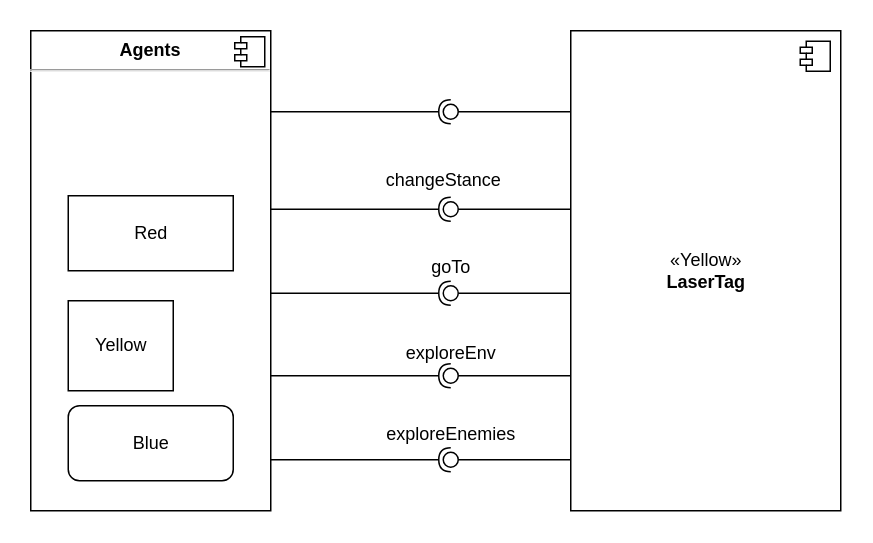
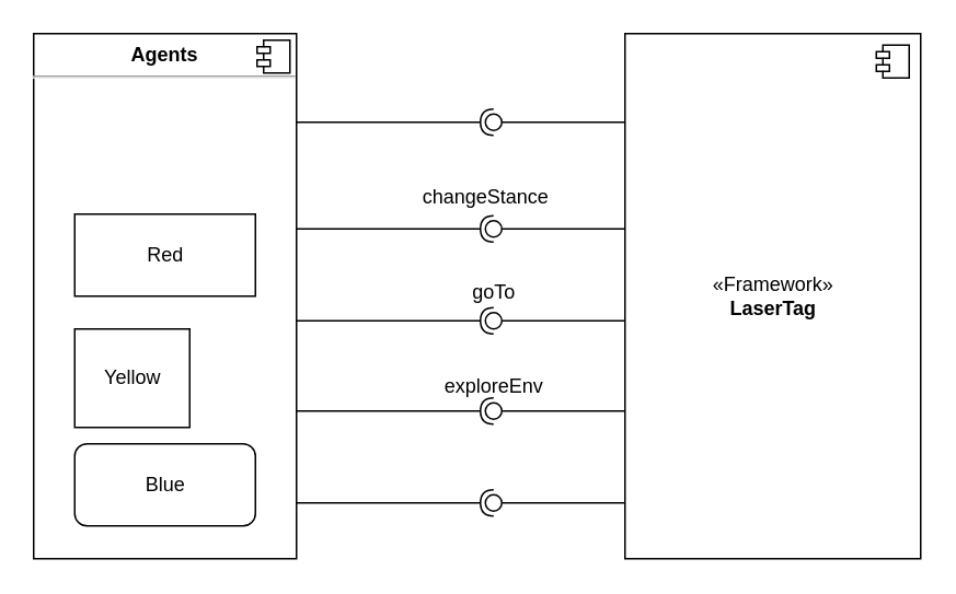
  <mxCell id="0" />
  <mxCell id="1" parent="0" />
- <mxCell id="2" value="«Yellow»&lt;br&gt;&lt;b&gt;LaserTag&lt;/b&gt;" style="html=1;dropTarget=0;" vertex="1" parent="1"><mxGeometry x="380" y="20" width="180" height="320" as="geometry" /></mxCell>
+ <mxCell id="2" value="«Framework»&lt;br&gt;&lt;b&gt;LaserTag&lt;/b&gt;" style="html=1;dropTarget=0;" vertex="1" parent="1"><mxGeometry x="380" y="20" width="180" height="320" as="geometry" /></mxCell>
  <mxCell id="3" value="" style="shape=component;jettyWidth=8;jettyHeight=4;" vertex="1" parent="2"><mxGeometry x="1" width="20" height="20" relative="1" as="geometry"><mxPoint x="-27" y="7" as="offset" /></mxGeometry></mxCell>
  <mxCell id="4" value="" style="group" vertex="1" connectable="0" parent="1"><mxGeometry x="20" y="20" width="160" height="320" as="geometry" /></mxCell>
  <mxCell id="5" value="&lt;p style=&quot;margin: 0px ; margin-top: 6px ; text-align: center&quot;&gt;&lt;b&gt;Agents&lt;/b&gt;&lt;/p&gt;&lt;hr&gt;&lt;p style=&quot;margin: 0px ; margin-left: 8px&quot;&gt;&lt;br&gt;&lt;/p&gt;" style="align=left;overflow=fill;html=1;dropTarget=0;" vertex="1" parent="4"><mxGeometry width="160" height="320" as="geometry" /></mxCell>
  <mxCell id="6" value="" style="shape=component;jettyWidth=8;jettyHeight=4;" vertex="1" parent="5"><mxGeometry x="1" width="20" height="20" relative="1" as="geometry"><mxPoint x="-24" y="4" as="offset" /></mxGeometry></mxCell>
  <mxCell id="7" value="Yellow" style="html=1;" vertex="1" parent="4"><mxGeometry x="25" y="180" width="70" height="60" as="geometry" /></mxCell>
  <mxCell id="8" value="Red" style="html=1;" vertex="1" parent="4"><mxGeometry x="25" y="110" width="110" height="50" as="geometry" /></mxCell>
  <mxCell id="9" value="Blue" style="html=1;rounded=1;" vertex="1" parent="4"><mxGeometry x="25" y="250" width="110" height="50" as="geometry" /></mxCell>
  <mxCell id="10" value="" style="rounded=0;orthogonalLoop=1;jettySize=auto;html=1;endArrow=none;endFill=0;" edge="1" target="12" parent="1"><mxGeometry relative="1" as="geometry"><mxPoint x="380" y="195" as="sourcePoint" /></mxGeometry></mxCell>
  <mxCell id="11" value="" style="rounded=0;orthogonalLoop=1;jettySize=auto;html=1;endArrow=halfCircle;endFill=0;entryX=0.5;entryY=0.5;entryDx=0;entryDy=0;endSize=6;strokeWidth=1;" edge="1" target="12" parent="1"><mxGeometry relative="1" as="geometry"><mxPoint x="180" y="195" as="sourcePoint" /></mxGeometry></mxCell>
  <mxCell id="12" value="" style="ellipse;whiteSpace=wrap;html=1;fontFamily=Helvetica;fontSize=12;fontColor=#000000;align=center;strokeColor=#000000;fillColor=#ffffff;points=[];aspect=fixed;resizable=0;direction=west;" vertex="1" parent="1"><mxGeometry x="295" y="190" width="10" height="10" as="geometry" /></mxCell>
  <mxCell id="13" value="goTo" style="text;html=1;align=center;verticalAlign=middle;resizable=0;points=[];autosize=1;" vertex="1" parent="1"><mxGeometry x="280" y="168" width="40" height="20" as="geometry" /></mxCell>
  <mxCell id="14" value="" style="rounded=0;orthogonalLoop=1;jettySize=auto;html=1;endArrow=none;endFill=0;" edge="1" parent="1" target="16"><mxGeometry relative="1" as="geometry"><mxPoint x="380" y="250" as="sourcePoint" /></mxGeometry></mxCell>
  <mxCell id="15" value="" style="rounded=0;orthogonalLoop=1;jettySize=auto;html=1;endArrow=halfCircle;endFill=0;entryX=0.5;entryY=0.5;entryDx=0;entryDy=0;endSize=6;strokeWidth=1;" edge="1" parent="1" target="16"><mxGeometry relative="1" as="geometry"><mxPoint x="180" y="250" as="sourcePoint" /></mxGeometry></mxCell>
  <mxCell id="16" value="" style="ellipse;whiteSpace=wrap;html=1;fontFamily=Helvetica;fontSize=12;fontColor=#000000;align=center;strokeColor=#000000;fillColor=#ffffff;points=[];aspect=fixed;resizable=0;direction=west;" vertex="1" parent="1"><mxGeometry x="295" y="245" width="10" height="10" as="geometry" /></mxCell>
  <mxCell id="17" value="exploreEnv" style="text;html=1;align=center;verticalAlign=middle;resizable=0;points=[];autosize=1;" vertex="1" parent="1"><mxGeometry x="260" y="225" width="80" height="20" as="geometry" /></mxCell>
  <mxCell id="18" value="" style="rounded=0;orthogonalLoop=1;jettySize=auto;html=1;endArrow=none;endFill=0;" edge="1" parent="1" target="20"><mxGeometry relative="1" as="geometry"><mxPoint x="380" y="306" as="sourcePoint" /></mxGeometry></mxCell>
  <mxCell id="19" value="" style="rounded=0;orthogonalLoop=1;jettySize=auto;html=1;endArrow=halfCircle;endFill=0;entryX=0.5;entryY=0.5;entryDx=0;entryDy=0;endSize=6;strokeWidth=1;" edge="1" parent="1" target="20"><mxGeometry relative="1" as="geometry"><mxPoint x="180" y="306" as="sourcePoint" /></mxGeometry></mxCell>
  <mxCell id="20" value="" style="ellipse;whiteSpace=wrap;html=1;fontFamily=Helvetica;fontSize=12;fontColor=#000000;align=center;strokeColor=#000000;fillColor=#ffffff;points=[];aspect=fixed;resizable=0;direction=west;" vertex="1" parent="1"><mxGeometry x="295" y="301" width="10" height="10" as="geometry" /></mxCell>
- <mxCell id="21" value="exploreEnemies" style="text;html=1;align=center;verticalAlign=middle;resizable=0;points=[];autosize=1;" vertex="1" parent="1"><mxGeometry x="245" y="279" width="110" height="20" as="geometry" /></mxCell>
  <mxCell id="22" value="" style="rounded=0;orthogonalLoop=1;jettySize=auto;html=1;endArrow=none;endFill=0;" edge="1" parent="1" target="24"><mxGeometry relative="1" as="geometry"><mxPoint x="380" y="139" as="sourcePoint" /></mxGeometry></mxCell>
  <mxCell id="23" value="" style="rounded=0;orthogonalLoop=1;jettySize=auto;html=1;endArrow=halfCircle;endFill=0;entryX=0.5;entryY=0.5;entryDx=0;entryDy=0;endSize=6;strokeWidth=1;" edge="1" parent="1" target="24"><mxGeometry relative="1" as="geometry"><mxPoint x="180" y="139" as="sourcePoint" /></mxGeometry></mxCell>
  <mxCell id="24" value="" style="ellipse;whiteSpace=wrap;html=1;fontFamily=Helvetica;fontSize=12;fontColor=#000000;align=center;strokeColor=#000000;fillColor=#ffffff;points=[];aspect=fixed;resizable=0;direction=west;" vertex="1" parent="1"><mxGeometry x="295" y="134" width="10" height="10" as="geometry" /></mxCell>
  <mxCell id="25" value="changeStance" style="text;html=1;align=center;verticalAlign=middle;resizable=0;points=[];autosize=1;" vertex="1" parent="1"><mxGeometry x="250" y="110" width="90" height="20" as="geometry" /></mxCell>
  <mxCell id="26" value="" style="rounded=0;orthogonalLoop=1;jettySize=auto;html=1;endArrow=none;endFill=0;" edge="1" parent="1" target="28"><mxGeometry relative="1" as="geometry"><mxPoint x="380" y="74" as="sourcePoint" /></mxGeometry></mxCell>
  <mxCell id="27" value="" style="rounded=0;orthogonalLoop=1;jettySize=auto;html=1;endArrow=halfCircle;endFill=0;entryX=0.5;entryY=0.5;entryDx=0;entryDy=0;endSize=6;strokeWidth=1;" edge="1" parent="1" target="28"><mxGeometry relative="1" as="geometry"><mxPoint x="180" y="74" as="sourcePoint" /></mxGeometry></mxCell>
  <mxCell id="28" value="" style="ellipse;whiteSpace=wrap;html=1;fontFamily=Helvetica;fontSize=12;fontColor=#000000;align=center;strokeColor=#000000;fillColor=#ffffff;points=[];aspect=fixed;resizable=0;direction=west;" vertex="1" parent="1"><mxGeometry x="295" y="69" width="10" height="10" as="geometry" /></mxCell>
